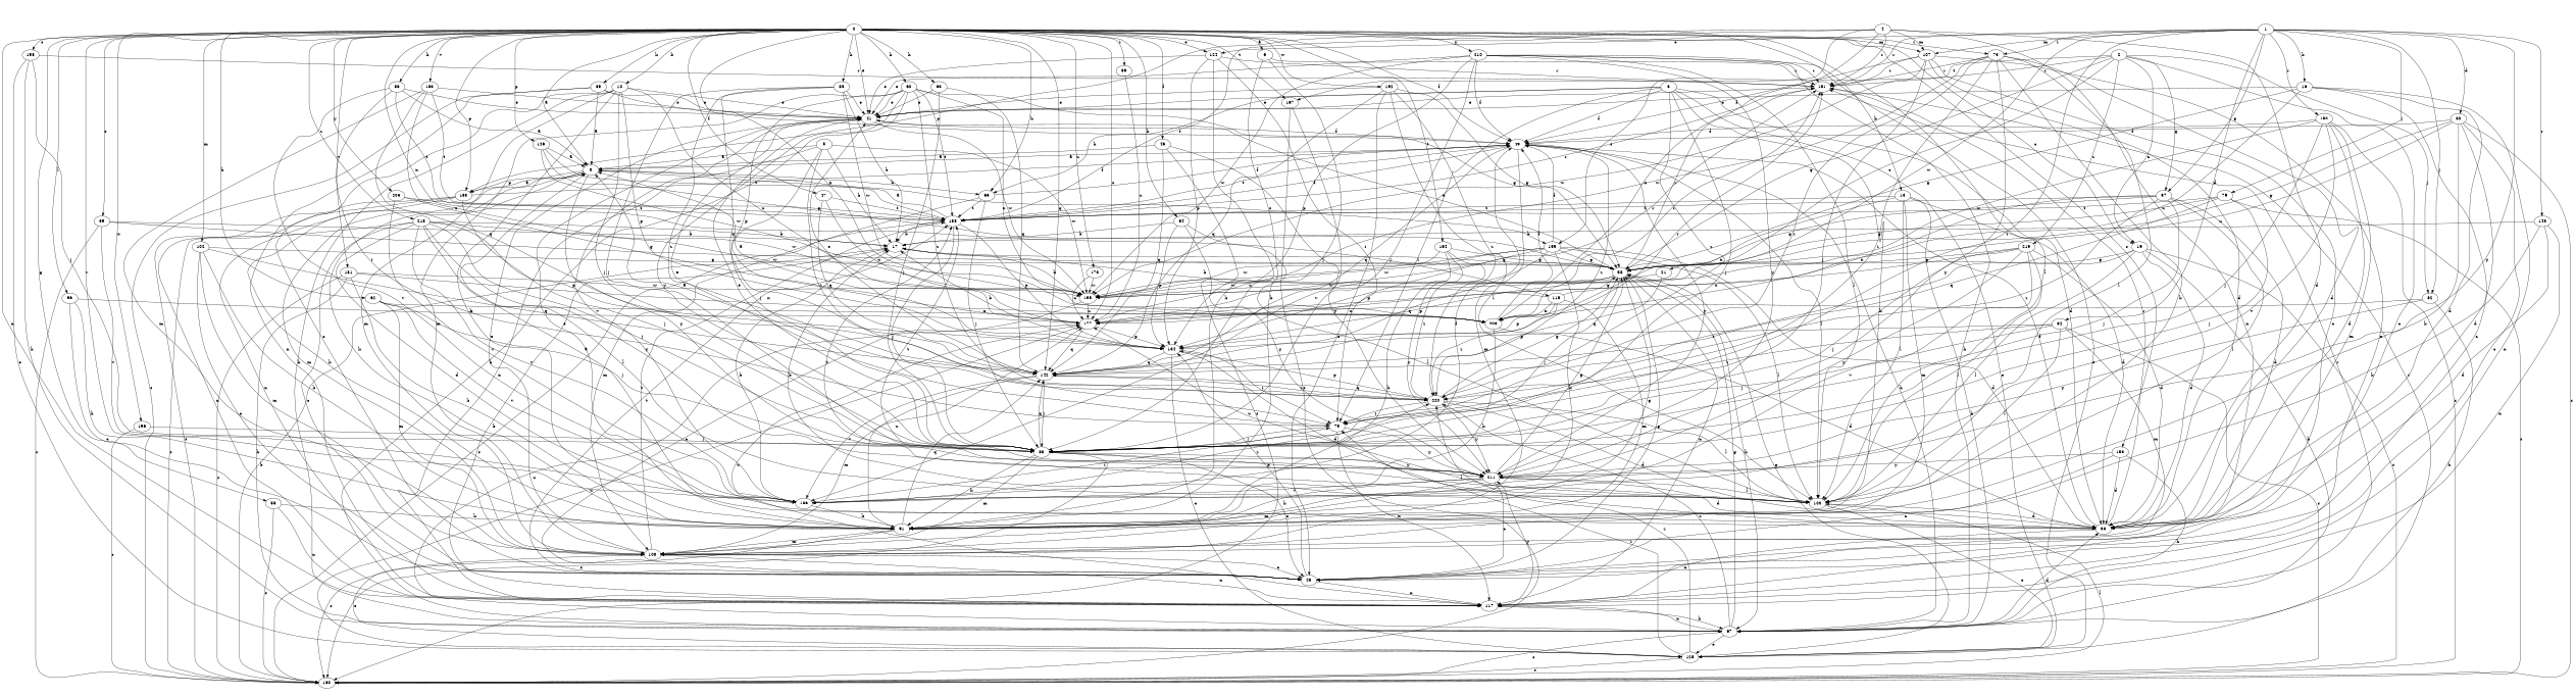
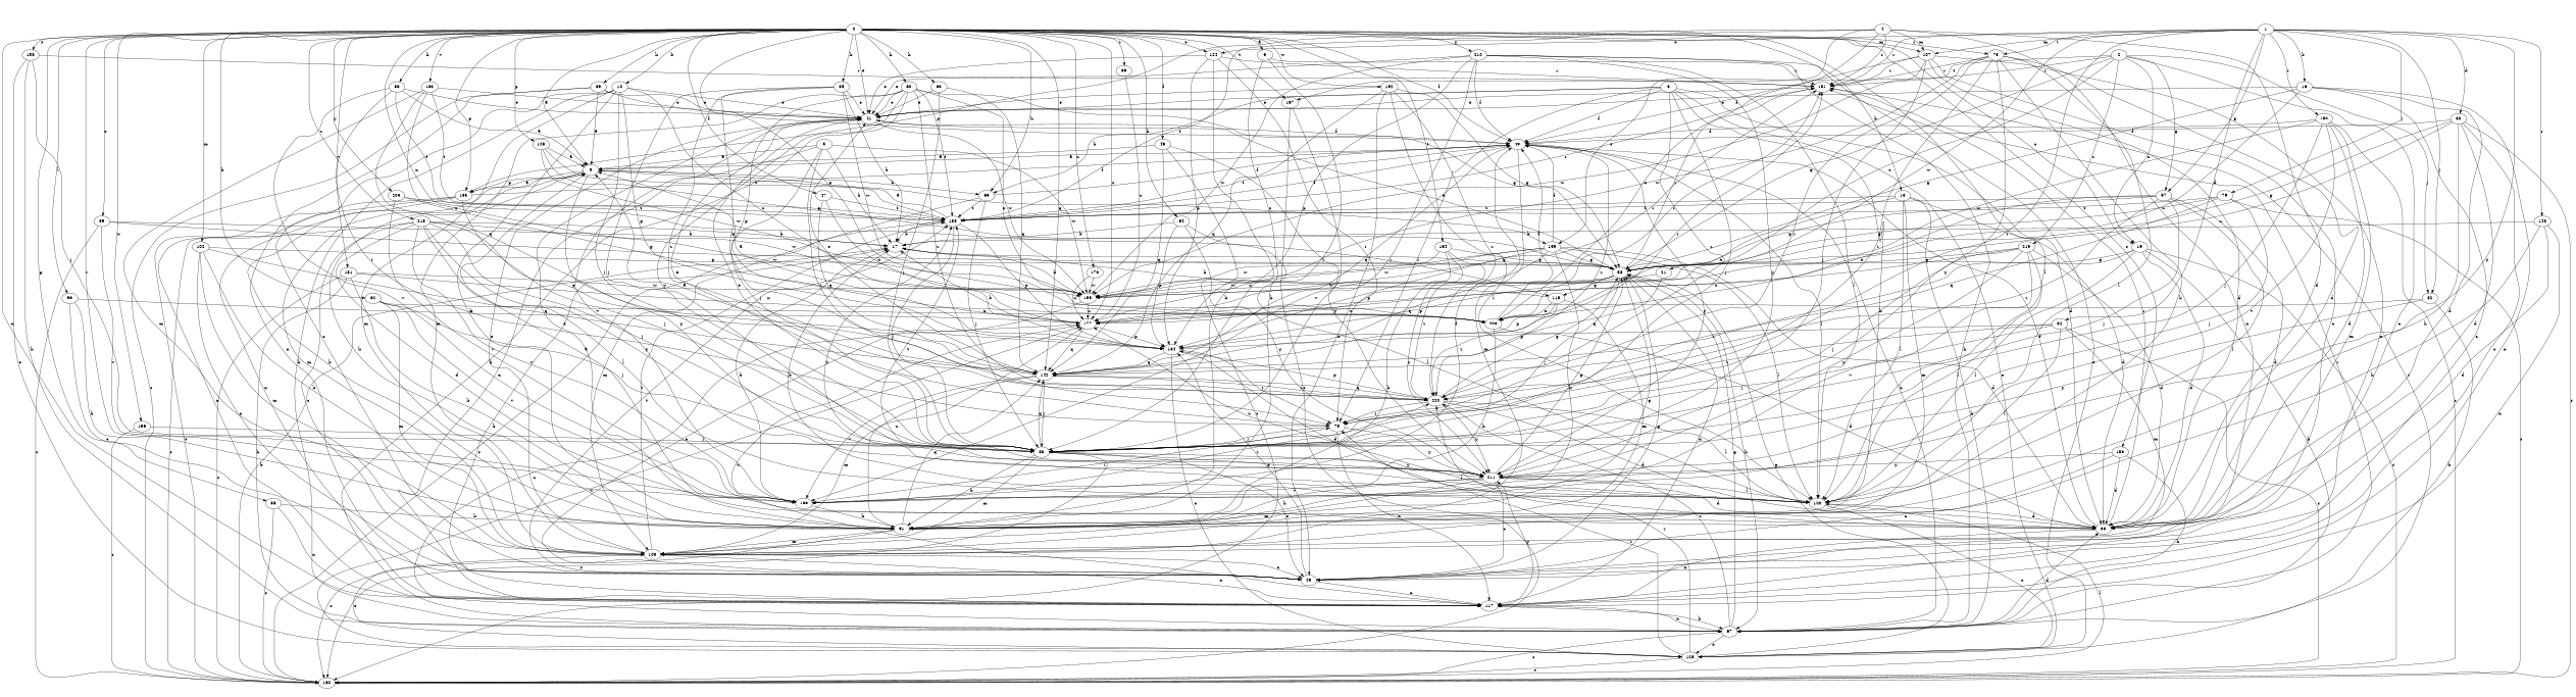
  strict digraph {
    0
    6
    8
    10
    13
    19
    39
    41
    46
    47
    49
    55
    60
    62
    63
    64
    66
    69
    73
    85
    86
    89
    96
    100
    102
    107
    115
    117
    124
    126
    133
    142
    153
    158
    164
    167
    173
    177
    181
    183
    186
    n42 [label=192]
    196
    203
    205
    210
    218
    151
    83
    91
    211
    159
    108
    25
    67
    134
    33
    n58 [label=188]
    75
    58
    160
    17
    195
    220
    125
    1
    16
    30
    32
    57
    79
    82
    143
    150
    2
    21
    219
    3
    4
    5
    0 -> 6 [label=a]
    0 -> 8 [label=a]
    0 -> 10 [label=b]
    0 -> 13 [label=b]
    0 -> 19 [label=c]
    0 -> 39 [label=e]
    0 -> 41 [label=e]
    0 -> 46 [label=f]
    0 -> 47 [label=f]
    0 -> 49 [label=f]
    0 -> 55 [label=g]
    0 -> 60 [label=h]
    0 -> 62 [label=h]
    0 -> 63 [label=h]
    0 -> 64 [label=h]
    0 -> 66 [label=h]
    0 -> 69 [label=i]
    0 -> 73 [label=i]
    0 -> 85 [label=k]
    0 -> 86 [label=k]
    0 -> 89 [label=k]
    0 -> 96 [label=l]
    0 -> 100 [label=l]
    0 -> 102 [label=m]
    0 -> 107 [label=m]
    0 -> 115 [label=n]
    0 -> 117 [label=n]
    0 -> 124 [label=o]
    0 -> 126 [label=p]
    0 -> 133 [label=p]
    0 -> 142 [label=q]
    0 -> 153 [label=s]
    0 -> 158 [label=s]
    0 -> 164 [label=t]
    0 -> 167 [label=t]
    0 -> 173 [label=u]
    0 -> 177 [label=u]
    0 -> 181 [label=v]
    0 -> 183 [label=v]
    0 -> 186 [label=v]
    0 -> n42 [label=w]
    0 -> 196 [label=x]
    0 -> 203 [label=x]
    0 -> 205 [label=y]
    0 -> 210 [label=y]
    0 -> 218 [label=z]
    6 -> 151 [label=r]
    6 -> 83 [label=j]
    6 -> 91 [label=k]
    8 -> 66 [label=h]
    8 -> 117 [label=n]
    8 -> 133 [label=p]
    8 -> 91 [label=k]
    8 -> 211 [label=y]
    8 -> 159 [label=s]
    8 -> 108 [label=m]
    10 -> 41 [label=e]
    10 -> 177 [label=u]
    10 -> 83 [label=j]
    10 -> 91 [label=k]
    10 -> 108 [label=m]
    10 -> 25 [label=c]
    10 -> 67 [label=h]
    10 -> 134 [label=p]
    13 -> 100 [label=l]
    13 -> 203 [label=x]
    13 -> 108 [label=m]
    13 -> 67 [label=h]
    13 -> 33 [label=d]
    13 -> n58 [label=t]
    19 -> 100 [label=l]
    19 -> 67 [label=h]
    19 -> 33 [label=d]
    19 -> 75 [label=i]
    19 -> 58 [label=g]
    19 -> 160 [label=s]
    39 -> 186 [label=v]
    39 -> 58 [label=g]
    39 -> 160 [label=s]
    39 -> 17 [label=b]
    41 -> 49 [label=f]
    41 -> 186 [label=v]
    41 -> 195 [label=w]
    46 -> 8 [label=a]
    46 -> 142 [label=q]
    46 -> 211 [label=y]
    46 -> 160 [label=s]
    47 -> 142 [label=q]
    47 -> 203 [label=x]
    47 -> n58 [label=t]
    49 -> 8 [label=a]
    49 -> 100 [label=l]
    49 -> 142 [label=q]
    49 -> 211 [label=y]
    49 -> 108 [label=m]
    49 -> 67 [label=h]
    49 -> n58 [label=t]
    49 -> 220 [label=z]
    55 -> 117 [label=n]
    55 -> 91 [label=k]
    55 -> 160 [label=s]
    60 -> 41 [label=e]
    60 -> 203 [label=x]
    60 -> 211 [label=y]
    60 -> 108 [label=m]
    60 -> 67 [label=h]
    60 -> 134 [label=p]
    60 -> n58 [label=t]
    60 -> 58 [label=g]
    60 -> 220 [label=z]
    62 -> 186 [label=v]
    62 -> 203 [label=x]
    62 -> 83 [label=j]
    62 -> 108 [label=m]
    63 -> 41 [label=e]
    63 -> 142 [label=q]
    63 -> 83 [label=j]
    64 -> 100 [label=l]
    64 -> 211 [label=y]
    64 -> 134 [label=p]
    64 -> 17 [label=b]
    66 -> 49 [label=f]
    66 -> 83 [label=j]
    66 -> 108 [label=m]
    66 -> n58 [label=t]
    69 -> 177 [label=u]
    73 -> 100 [label=l]
    73 -> 151 [label=r]
    73 -> 91 [label=k]
    73 -> 211 [label=y]
    73 -> 33 [label=d]
    73 -> 75 [label=i]
    73 -> 195 [label=w]
    73 -> 220 [label=z]
    85 -> 41 [label=e]
    85 -> 142 [label=q]
    85 -> 83 [label=j]
    85 -> 17 [label=b]
    85 -> 195 [label=w]
    85 -> 220 [label=z]
    86 -> 8 [label=a]
    86 -> 41 [label=e]
    86 -> 186 [label=v]
    86 -> n58 [label=t]
    86 -> 75 [label=i]
    89 -> 8 [label=a]
    89 -> 41 [label=e]
    89 -> 49 [label=f]
    89 -> 117 [label=n]
    89 -> 160 [label=s]
    96 -> 177 [label=u]
    96 -> 91 [label=k]
    96 -> 25 [label=c]
    100 -> 177 [label=u]
    100 -> 33 [label=d]
    100 -> n58 [label=t]
    100 -> 17 [label=b]
    100 -> 125 [label=o]
    102 -> 142 [label=q]
    102 -> 91 [label=k]
    102 -> 108 [label=m]
    102 -> 25 [label=c]
    102 -> 58 [label=g]
    107 -> 49 [label=f]
    107 -> 117 [label=n]
    107 -> 151 [label=r]
    107 -> 83 [label=j]
    107 -> 25 [label=c]
    107 -> 33 [label=d]
    107 -> 195 [label=w]
    115 -> 203 [label=x]
    115 -> 108 [label=m]
    115 -> 134 [label=p]
-   115 -> 58 [label=g]
+   58 -> 115 [label=g]
    115 -> 17 [label=b]
    115 -> 220 [label=z]
    117 -> 177 [label=u]
    117 -> 211 [label=y]
    117 -> 67 [label=h]
    117 -> 17 [label=b]
    124 -> 41 [label=e]
    124 -> 151 [label=r]
    124 -> 91 [label=k]
    124 -> 134 [label=p]
    124 -> 75 [label=i]
    126 -> 8 [label=a]
    126 -> n58 [label=t]
    126 -> 58 [label=g]
    126 -> 195 [label=w]
    133 -> 8 [label=a]
    133 -> 49 [label=f]
    133 -> 117 [label=n]
    133 -> 83 [label=j]
    133 -> 91 [label=k]
    133 -> 160 [label=s]
    142 -> 41 [label=e]
    142 -> 186 [label=v]
    142 -> 151 [label=r]
    142 -> 83 [label=j]
    142 -> 108 [label=m]
    142 -> 220 [label=z]
    153 -> 211 [label=y]
    153 -> 25 [label=c]
    153 -> 67 [label=h]
    153 -> 33 [label=d]
    158 -> 151 [label=r]
    158 -> 83 [label=j]
    158 -> 67 [label=h]
    158 -> 125 [label=o]
    164 -> 91 [label=k]
    164 -> 211 [label=y]
    164 -> 58 [label=g]
    164 -> 195 [label=w]
    164 -> 220 [label=z]
    167 -> 186 [label=v]
    167 -> 160 [label=s]
    173 -> 177 [label=u]
    173 -> 195 [label=w]
    177 -> 8 [label=a]
    177 -> 142 [label=q]
    177 -> 151 [label=r]
    177 -> 134 [label=p]
    181 -> 203 [label=x]
    181 -> 91 [label=k]
    181 -> 67 [label=h]
    181 -> 160 [label=s]
    181 -> 195 [label=w]
    183 -> 41 [label=e]
    183 -> 142 [label=q]
    183 -> 177 [label=u]
    183 -> 108 [label=m]
    183 -> n58 [label=t]
    186 -> 49 [label=f]
    186 -> 91 [label=k]
    186 -> 75 [label=i]
    186 -> 17 [label=b]
    186 -> 220 [label=z]
    n42 -> 41 [label=e]
    n42 -> 100 [label=l]
    n42 -> 142 [label=q]
    n42 -> 25 [label=c]
    n42 -> 58 [label=g]
    n42 -> 220 [label=z]
    196 -> 83 [label=j]
    196 -> 160 [label=s]
    203 -> 49 [label=f]
    203 -> 151 [label=r]
    203 -> 91 [label=k]
    203 -> 33 [label=d]
    205 -> 186 [label=v]
    205 -> n58 [label=t]
    205 -> 195 [label=w]
    210 -> 41 [label=e]
    210 -> 49 [label=f]
    210 -> 100 [label=l]
-   210 -> 151 [label=r]
    210 -> 83 [label=j]
    210 -> 211 [label=y]
    210 -> 67 [label=h]
    210 -> 134 [label=p]
    210 -> 195 [label=w]
    210 -> 125 [label=o]
    218 -> 100 [label=l]
    218 -> 186 [label=v]
    218 -> 83 [label=j]
    218 -> 211 [label=y]
    218 -> 25 [label=c]
    218 -> 134 [label=p]
    218 -> 33 [label=d]
    218 -> 160 [label=s]
    218 -> 17 [label=b]
    218 -> 195 [label=w]
    151 -> 41 [label=e]
    83 -> 41 [label=e]
    83 -> 100 [label=l]
    83 -> 142 [label=q]
    83 -> 91 [label=k]
    83 -> 211 [label=y]
    83 -> 108 [label=m]
    83 -> 25 [label=c]
    83 -> 160 [label=s]
    91 -> 41 [label=e]
    91 -> 142 [label=q]
    91 -> 177 [label=u]
    91 -> 108 [label=m]
    91 -> 58 [label=g]
    91 -> 160 [label=s]
    211 -> 100 [label=l]
    211 -> 186 [label=v]
    211 -> 91 [label=k]
    211 -> 108 [label=m]
    211 -> 25 [label=c]
    211 -> 33 [label=d]
    211 -> n58 [label=t]
    211 -> 58 [label=g]
    159 -> 49 [label=f]
    159 -> 100 [label=l]
    159 -> 142 [label=q]
    159 -> 177 [label=u]
    159 -> 91 [label=k]
    159 -> 134 [label=p]
    159 -> 33 [label=d]
    159 -> 58 [label=g]
    159 -> 195 [label=w]
    108 -> 41 [label=e]
    108 -> 117 [label=n]
    108 -> 25 [label=c]
    108 -> n58 [label=t]
    108 -> 125 [label=o]
    25 -> 117 [label=n]
    25 -> 134 [label=p]
    25 -> n58 [label=t]
    25 -> 58 [label=g]
    67 -> 117 [label=n]
    67 -> 177 [label=u]
    67 -> 151 [label=r]
    67 -> 33 [label=d]
    67 -> 58 [label=g]
    67 -> 160 [label=s]
    67 -> 220 [label=z]
    67 -> 125 [label=o]
    134 -> 142 [label=q]
    134 -> 33 [label=d]
    134 -> 75 [label=i]
    134 -> 17 [label=b]
    134 -> 125 [label=o]
    33 -> 8 [label=a]
    33 -> 49 [label=f]
    33 -> 117 [label=n]
    33 -> 151 [label=r]
    n58 -> 8 [label=a]
    n58 -> 49 [label=f]
    n58 -> 151 [label=r]
    n58 -> 83 [label=j]
    n58 -> 134 [label=p]
    n58 -> 160 [label=s]
    n58 -> 17 [label=b]
    75 -> 41 [label=e]
    75 -> 117 [label=n]
    75 -> 83 [label=j]
    75 -> 211 [label=y]
    58 -> 41 [label=e]
    58 -> 117 [label=n]
    58 -> 151 [label=r]
    58 -> 83 [label=j]
    58 -> 67 [label=h]
    58 -> 134 [label=p]
    58 -> 195 [label=w]
    160 -> 100 [label=l]
    160 -> 17 [label=b]
    17 -> 58 [label=g]
    195 -> 177 [label=u]
    195 -> 25 [label=c]
    195 -> 17 [label=b]
    220 -> 8 [label=a]
    220 -> 100 [label=l]
    220 -> 142 [label=q]
    220 -> 211 [label=y]
    220 -> 134 [label=p]
    220 -> 33 [label=d]
    220 -> 75 [label=i]
    220 -> 58 [label=g]
    125 -> 177 [label=u]
    125 -> 151 [label=r]
    125 -> 75 [label=i]
    125 -> 58 [label=g]
    125 -> 160 [label=s]
    125 -> 220 [label=z]
    1 -> 73 [label=i]
    1 -> 107 [label=m]
    1 -> 124 [label=o]
    1 -> 151 [label=r]
    1 -> 211 [label=y]
    1 -> 75 [label=i]
    1 -> 195 [label=w]
    1 -> 16 [label=b]
    1 -> 30 [label=d]
    1 -> 32 [label=d]
    1 -> 57 [label=g]
    1 -> 79 [label=j]
    1 -> 82 [label=j]
    1 -> 143 [label=r]
    1 -> 150 [label=r]
    16 -> 41 [label=e]
    16 -> 117 [label=n]
    16 -> 177 [label=u]
    16 -> 25 [label=c]
    16 -> 33 [label=d]
    16 -> 58 [label=g]
    30 -> 49 [label=f]
    30 -> 177 [label=u]
    30 -> 91 [label=k]
    30 -> 25 [label=c]
    30 -> 33 [label=d]
    30 -> 58 [label=g]
    30 -> 160 [label=s]
    32 -> 100 [label=l]
    32 -> 83 [label=j]
    32 -> 108 [label=m]
    32 -> 134 [label=p]
    32 -> 160 [label=s]
    32 -> 220 [label=z]
    57 -> 100 [label=l]
    57 -> 203 [label=x]
    57 -> 83 [label=j]
    57 -> 33 [label=d]
    57 -> n58 [label=t]
    57 -> 58 [label=g]
    57 -> 220 [label=z]
    79 -> 142 [label=q]
    79 -> 83 [label=j]
    79 -> n58 [label=t]
    79 -> 58 [label=g]
    79 -> 160 [label=s]
    82 -> 177 [label=u]
    82 -> 211 [label=y]
    82 -> 67 [label=h]
    143 -> 117 [label=n]
    143 -> 91 [label=k]
    143 -> 33 [label=d]
    143 -> 17 [label=b]
    150 -> 49 [label=f]
    150 -> 186 [label=v]
    150 -> 83 [label=j]
    150 -> 108 [label=m]
    150 -> 33 [label=d]
    150 -> 160 [label=s]
    150 -> 195 [label=w]
    2 -> 19 [label=c]
    2 -> 167 [label=t]
    2 -> 151 [label=r]
    2 -> 25 [label=c]
    2 -> 58 [label=g]
    2 -> 57 [label=g]
    2 -> 82 [label=j]
    2 -> 21 [label=c]
    2 -> 219 [label=z]
    21 -> 142 [label=q]
    21 -> 195 [label=w]
    219 -> 100 [label=l]
    219 -> 177 [label=u]
    219 -> 186 [label=v]
    219 -> 83 [label=j]
    219 -> 211 [label=y]
    219 -> 33 [label=d]
    219 -> 58 [label=g]
    3 -> 41 [label=e]
    3 -> 49 [label=f]
    3 -> 66 [label=h]
    3 -> 83 [label=j]
    3 -> 91 [label=k]
    3 -> 33 [label=d]
    3 -> 75 [label=i]
    3 -> 220 [label=z]
    3 -> 125 [label=o]
    4 -> 107 [label=m]
    4 -> 117 [label=n]
    4 -> 133 [label=p]
    4 -> 203 [label=x]
    4 -> 151 [label=r]
    4 -> 159 [label=s]
    4 -> 33 [label=d]
    4 -> n58 [label=t]
    5 -> 8 [label=a]
    5 -> 117 [label=n]
    5 -> 83 [label=j]
    5 -> 75 [label=i]
    5 -> 17 [label=b]
    5 -> 195 [label=w]
  }
